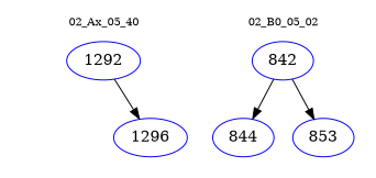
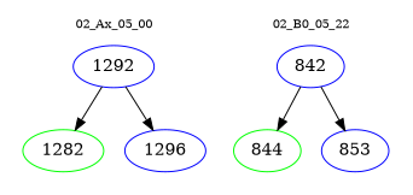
  digraph {
    node [color=blue]
    edge [color=black]
    n1 [label=1292]
+   n2 [color=green label=1282]
    n3 [label=1296]
    n4 [label=842]
-   n5 [label=844]
+   n5 [color=green label=844]
    n6 [label=853]
    subgraph cluster_1 {
      color=white
      fontsize=10
-     label="02_Ax_05_40"
+     label="02_Ax_05_00"
      n1
+     n2
      n3
    }
    subgraph cluster_2 {
      color=white
      fontsize=10
-     label="02_B0_05_02"
+     label="02_B0_05_22"
      n4
      n5
      n6
    }
+   n1 -> n2
    n1 -> n3
    n4 -> n5
    n4 -> n6
  }
